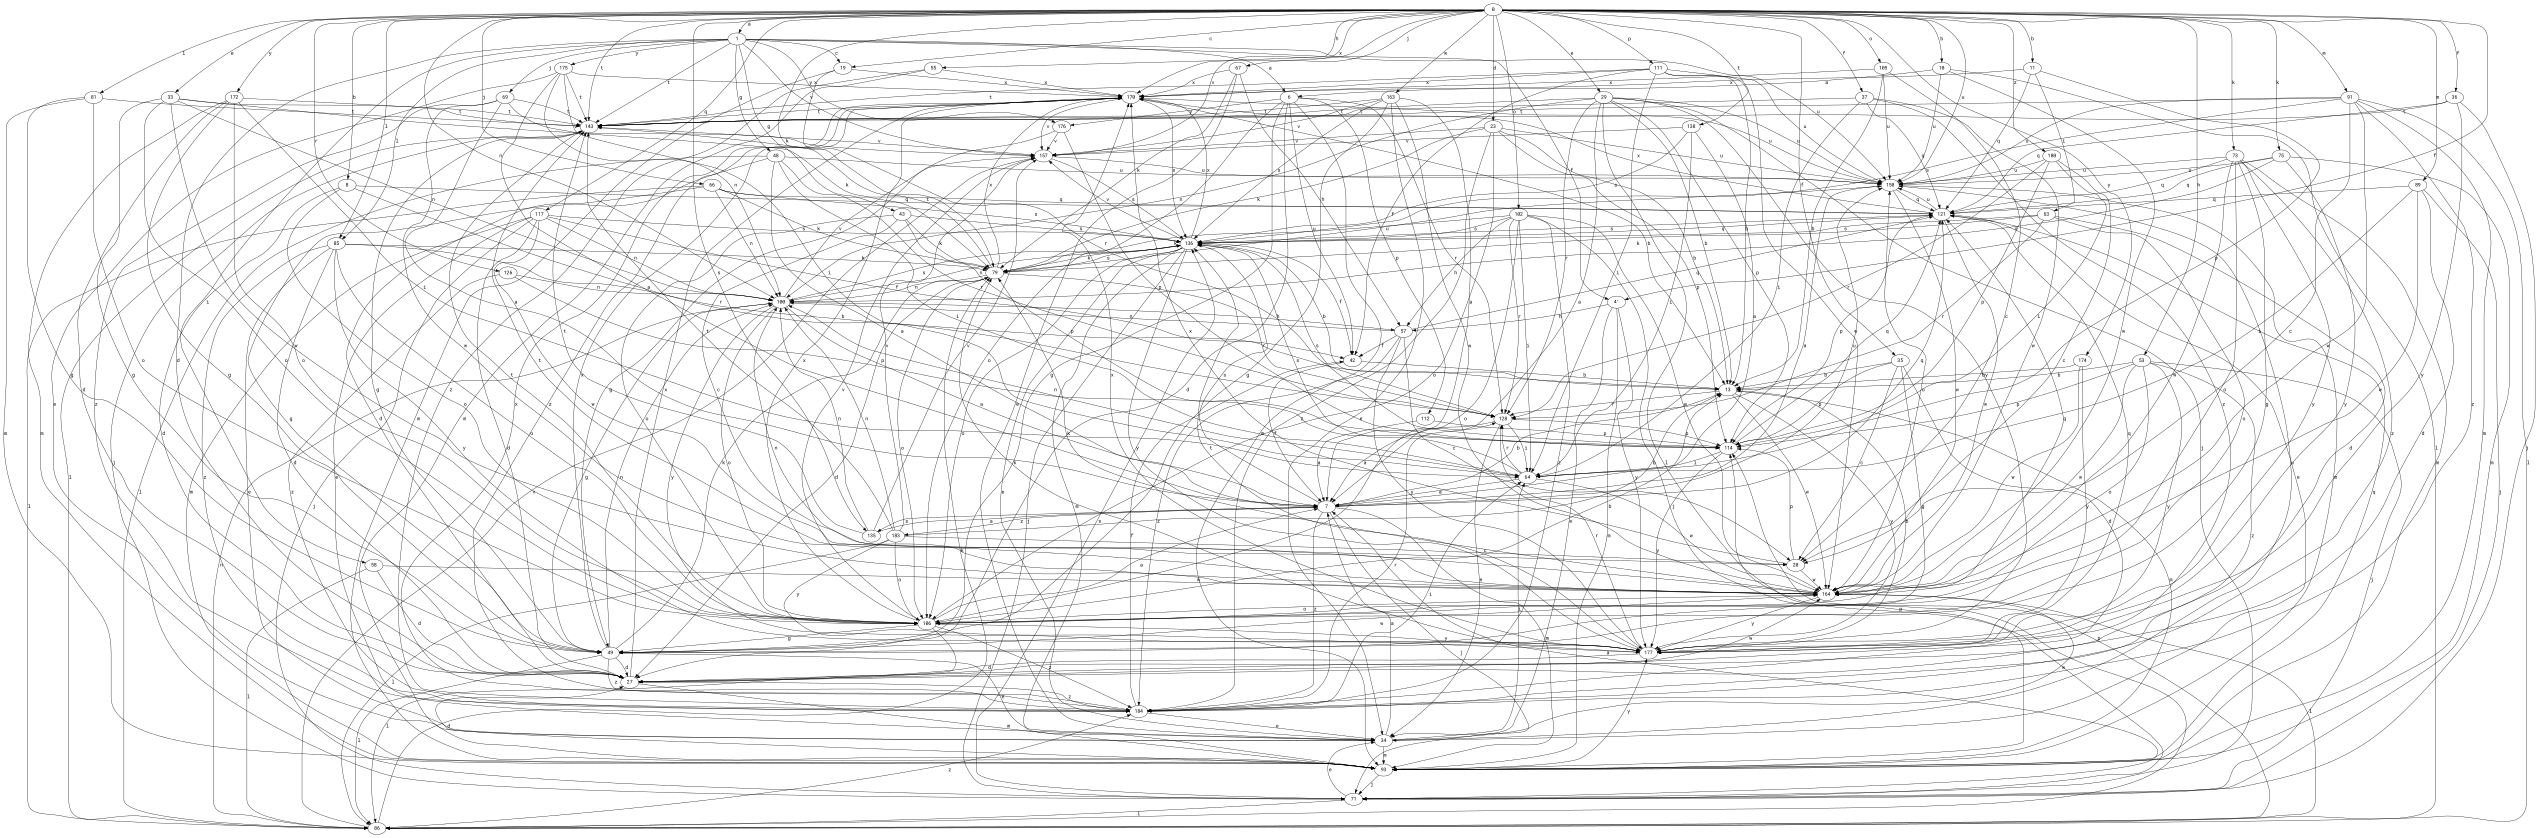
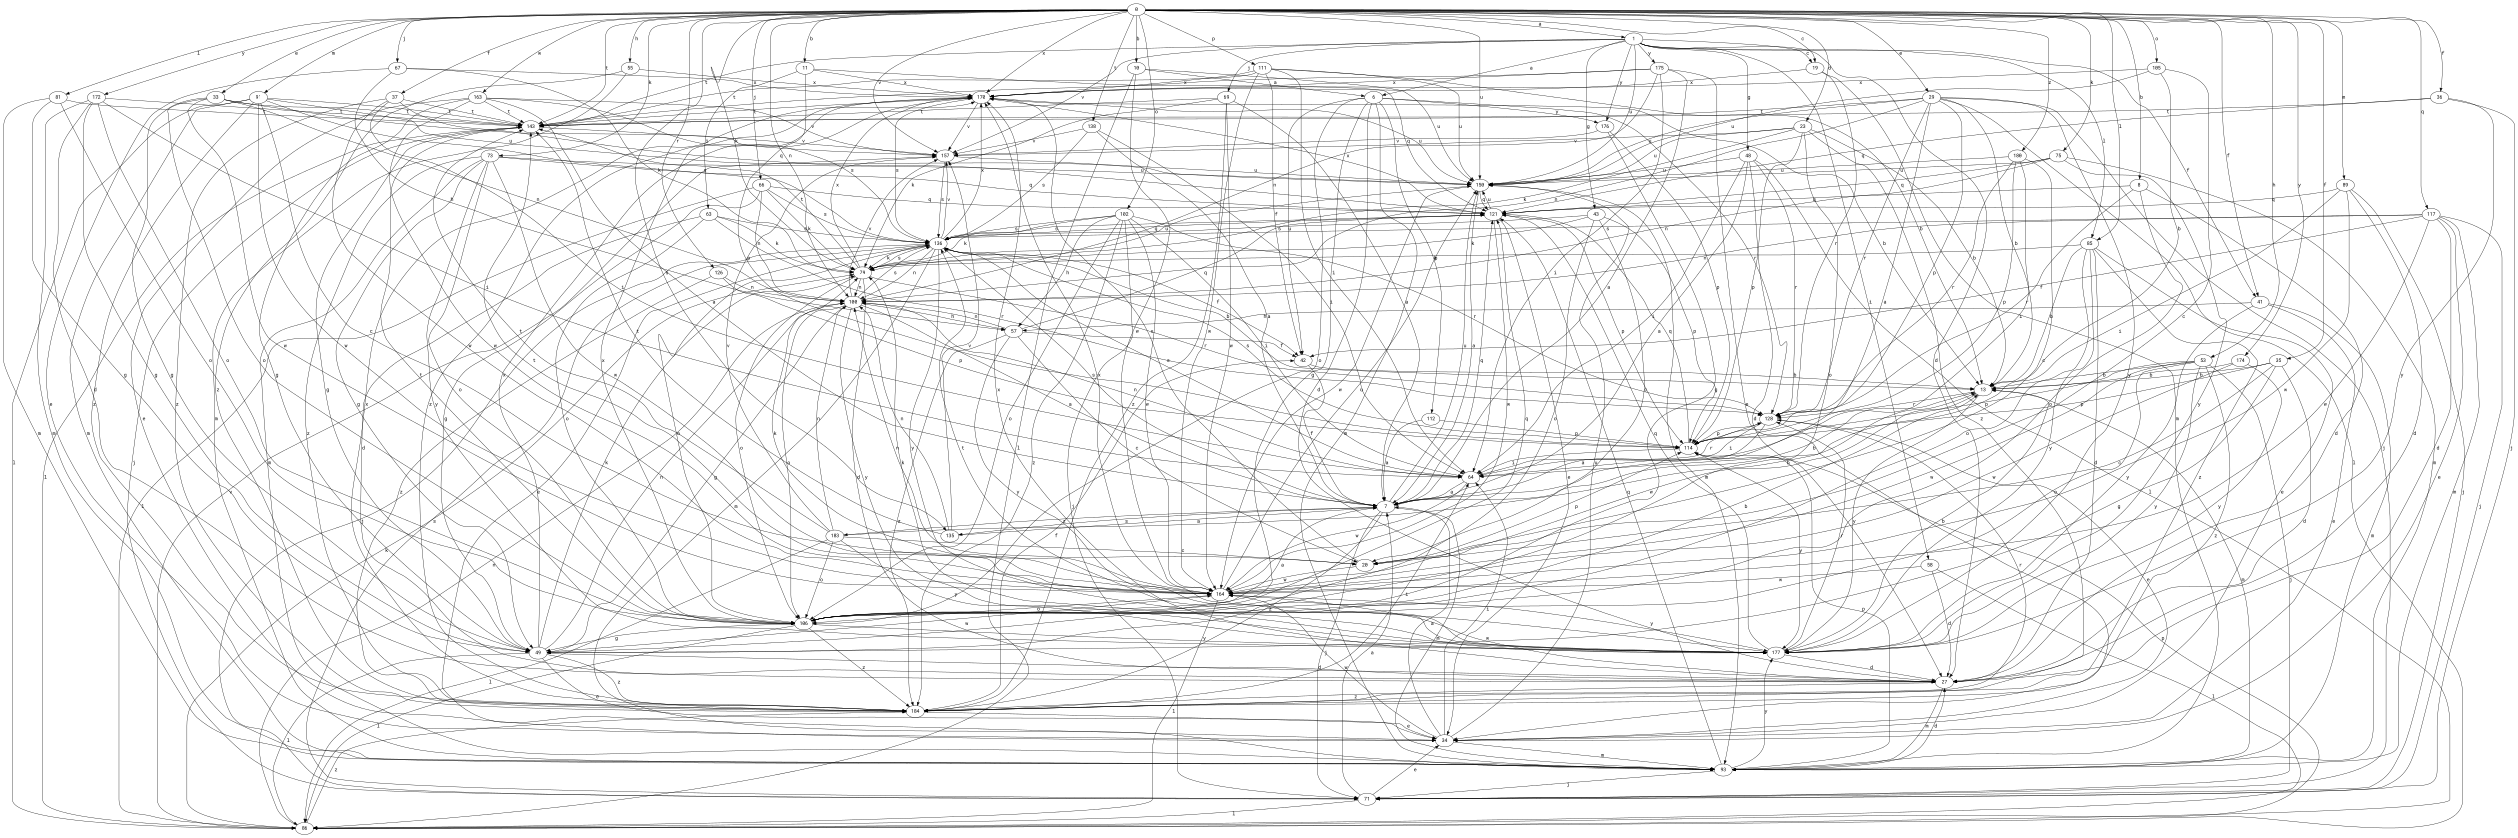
  strict digraph {
    fontname="Roboto Mono"
    node [fontname="Roboto Mono"]
    edge [fontname="Roboto Mono"]
    0
    1
    8
    10
    11
    19
    23
    29
    33
    35
    36
    37
    41
    53
    55
    66
    67
    73
    75
    79
    81
    85
    89
    91
    100
    102
    105
    111
    117
    126
    135
    138
    143
    150
    157
    163
    170
    172
    174
    180
    6
    27
    43
    48
    58
    69
    175
    176
    106
    128
    121
    86
    164
    63
    114
    93
    13
    184
    7
    71
    177
    49
    20
    64
    34
    57
    136
    42
    112
    183
    0 -> 1 [label=a]
    0 -> 8 [label=b]
    0 -> 10 [label=b]
    0 -> 11 [label=b]
    0 -> 19 [label=c]
    0 -> 23 [label=d]
    0 -> 29 [label=e]
    0 -> 33 [label=e]
    0 -> 35 [label=f]
    0 -> 36 [label=f]
    0 -> 37 [label=f]
    0 -> 41 [label=f]
    0 -> 53 [label=h]
    0 -> 55 [label=h]
    0 -> 66 [label=j]
    0 -> 67 [label=j]
    0 -> 73 [label=k]
    0 -> 75 [label=k]
    0 -> 79 [label=k]
    0 -> 81 [label=l]
    0 -> 85 [label=l]
    0 -> 89 [label=m]
    0 -> 91 [label=m]
    0 -> 100 [label=n]
    0 -> 102 [label=o]
    0 -> 105 [label=o]
    0 -> 111 [label=p]
    0 -> 117 [label=q]
    0 -> 126 [label=r]
    0 -> 135 [label=s]
    0 -> 138 [label=t]
    0 -> 143 [label=t]
    0 -> 150 [label=u]
    0 -> 157 [label=v]
    0 -> 163 [label=w]
    0 -> 170 [label=x]
    0 -> 172 [label=y]
    0 -> 174 [label=y]
    0 -> 180 [label=z]
    1 -> 19 [label=c]
    1 -> 41 [label=f]
    1 -> 85 [label=l]
    1 -> 143 [label=t]
    1 -> 150 [label=u]
    1 -> 157 [label=v]
    1 -> 6 [label=a]
    1 -> 27 [label=d]
    1 -> 43 [label=g]
    1 -> 48 [label=g]
    1 -> 58 [label=i]
    1 -> 69 [label=j]
    1 -> 175 [label=y]
    1 -> 176 [label=y]
    8 -> 27 [label=d]
    8 -> 106 [label=o]
    8 -> 128 [label=r]
    8 -> 121 [label=q]
    10 -> 150 [label=u]
    10 -> 6 [label=a]
    10 -> 86 [label=l]
    10 -> 164 [label=w]
    11 -> 170 [label=x]
    11 -> 121 [label=q]
    11 -> 63 [label=i]
    11 -> 114 [label=p]
    19 -> 170 [label=x]
    19 -> 128 [label=r]
    19 -> 93 [label=m]
    23 -> 79 [label=k]
    23 -> 150 [label=u]
    23 -> 157 [label=v]
    23 -> 106 [label=o]
    23 -> 114 [label=p]
    23 -> 13 [label=b]
    23 -> 184 [label=z]
    29 -> 100 [label=n]
    29 -> 143 [label=t]
    29 -> 150 [label=u]
    29 -> 128 [label=r]
    29 -> 86 [label=l]
    29 -> 114 [label=p]
    29 -> 13 [label=b]
    29 -> 7 [label=a]
    29 -> 71 [label=j]
    29 -> 177 [label=y]
    33 -> 100 [label=n]
    33 -> 143 [label=t]
    33 -> 157 [label=v]
    33 -> 106 [label=o]
    33 -> 164 [label=w]
    33 -> 49 [label=g]
    35 -> 27 [label=d]
    35 -> 114 [label=p]
    35 -> 13 [label=b]
    35 -> 49 [label=g]
    35 -> 20 [label=c]
    36 -> 143 [label=t]
    36 -> 121 [label=q]
    36 -> 71 [label=j]
    36 -> 177 [label=y]
    37 -> 143 [label=t]
    37 -> 121 [label=q]
    37 -> 164 [label=w]
    37 -> 184 [label=z]
    37 -> 64 [label=i]
    41 -> 93 [label=m]
    41 -> 177 [label=y]
    41 -> 34 [label=e]
    41 -> 57 [label=h]
    53 -> 106 [label=o]
    53 -> 164 [label=w]
    53 -> 114 [label=p]
    53 -> 13 [label=b]
    53 -> 184 [label=z]
    53 -> 71 [label=j]
    53 -> 177 [label=y]
    55 -> 170 [label=x]
    55 -> 93 [label=m]
    55 -> 184 [label=z]
    66 -> 79 [label=k]
    66 -> 100 [label=n]
    66 -> 121 [label=q]
    66 -> 86 [label=l]
    66 -> 49 [label=g]
    66 -> 136 [label=s]
    67 -> 79 [label=k]
    67 -> 170 [label=x]
    67 -> 34 [label=e]
    67 -> 57 [label=h]
    73 -> 150 [label=u]
    73 -> 106 [label=o]
    73 -> 121 [label=q]
    73 -> 164 [label=w]
    73 -> 93 [label=m]
    73 -> 184 [label=z]
    73 -> 177 [label=y]
    73 -> 49 [label=g]
    75 -> 100 [label=n]
    75 -> 150 [label=u]
    75 -> 121 [label=q]
    75 -> 93 [label=m]
    75 -> 177 [label=y]
    79 -> 100 [label=n]
    79 -> 143 [label=t]
    79 -> 150 [label=u]
    79 -> 170 [label=x]
    79 -> 27 [label=d]
    79 -> 106 [label=o]
    79 -> 128 [label=r]
    79 -> 136 [label=s]
    81 -> 143 [label=t]
    81 -> 106 [label=o]
    81 -> 93 [label=m]
    81 -> 49 [label=g]
    85 -> 79 [label=k]
    85 -> 27 [label=d]
    85 -> 106 [label=o]
    85 -> 13 [label=b]
    85 -> 184 [label=z]
    85 -> 177 [label=y]
    85 -> 34 [label=e]
    89 -> 27 [label=d]
    89 -> 121 [label=q]
    89 -> 164 [label=w]
    89 -> 71 [label=j]
    89 -> 64 [label=i]
    91 -> 143 [label=t]
    91 -> 150 [label=u]
    91 -> 86 [label=l]
    91 -> 164 [label=w]
    91 -> 93 [label=m]
    91 -> 184 [label=z]
    91 -> 20 [label=c]
    91 -> 136 [label=s]
    100 -> 157 [label=v]
    100 -> 106 [label=o]
    100 -> 7 [label=a]
    100 -> 177 [label=y]
    100 -> 49 [label=g]
    100 -> 57 [label=h]
    100 -> 136 [label=s]
    102 -> 79 [label=k]
    102 -> 106 [label=o]
    102 -> 128 [label=r]
    102 -> 164 [label=w]
    102 -> 184 [label=z]
    102 -> 71 [label=j]
    102 -> 64 [label=i]
    102 -> 57 [label=h]
    102 -> 136 [label=s]
    105 -> 150 [label=u]
    105 -> 170 [label=x]
    105 -> 13 [label=b]
    105 -> 20 [label=c]
    111 -> 143 [label=t]
    111 -> 150 [label=u]
    111 -> 170 [label=x]
    111 -> 164 [label=w]
    111 -> 13 [label=b]
    111 -> 64 [label=i]
    111 -> 42 [label=f]
    117 -> 100 [label=n]
    117 -> 27 [label=d]
    117 -> 164 [label=w]
    117 -> 93 [label=m]
    117 -> 71 [label=j]
    117 -> 34 [label=e]
    117 -> 136 [label=s]
    117 -> 42 [label=f]
    126 -> 100 [label=n]
    126 -> 114 [label=p]
    126 -> 184 [label=z]
    135 -> 100 [label=n]
    135 -> 143 [label=t]
    135 -> 157 [label=v]
    135 -> 7 [label=a]
    138 -> 157 [label=v]
    138 -> 7 [label=a]
    138 -> 64 [label=i]
    138 -> 136 [label=s]
    143 -> 157 [label=v]
    143 -> 86 [label=l]
    143 -> 71 [label=j]
    143 -> 49 [label=g]
    150 -> 121 [label=q]
    150 -> 164 [label=w]
    150 -> 93 [label=m]
    150 -> 7 [label=a]
    157 -> 150 [label=u]
    157 -> 136 [label=s]
    163 -> 143 [label=t]
    163 -> 157 [label=v]
    163 -> 164 [label=w]
    163 -> 7 [label=a]
    163 -> 49 [label=g]
    163 -> 34 [label=e]
    163 -> 136 [label=s]
    170 -> 143 [label=t]
    170 -> 150 [label=u]
    170 -> 157 [label=v]
    170 -> 13 [label=b]
    170 -> 184 [label=z]
    170 -> 136 [label=s]
    172 -> 143 [label=t]
    172 -> 27 [label=d]
    172 -> 106 [label=o]
    172 -> 93 [label=m]
    172 -> 49 [label=g]
    172 -> 64 [label=i]
    174 -> 164 [label=w]
    174 -> 13 [label=b]
    174 -> 177 [label=y]
    180 -> 150 [label=u]
    180 -> 128 [label=r]
    180 -> 114 [label=p]
    180 -> 20 [label=c]
    180 -> 64 [label=i]
    6 -> 27 [label=d]
    6 -> 176 [label=y]
    6 -> 106 [label=o]
    6 -> 128 [label=r]
    6 -> 93 [label=m]
    6 -> 49 [label=g]
    6 -> 42 [label=u]
    6 -> 112 [label=p]
    27 -> 170 [label=x]
    27 -> 164 [label=w]
    27 -> 93 [label=m]
    27 -> 184 [label=z]
    43 -> 79 [label=k]
    43 -> 106 [label=o]
    43 -> 114 [label=p]
    43 -> 20 [label=c]
    43 -> 136 [label=s]
    48 -> 150 [label=u]
    48 -> 27 [label=d]
    48 -> 128 [label=r]
    48 -> 86 [label=l]
    48 -> 7 [label=a]
    48 -> 64 [label=i]
    58 -> 27 [label=d]
    58 -> 86 [label=l]
    58 -> 164 [label=w]
    69 -> 79 [label=k]
    69 -> 143 [label=t]
    69 -> 164 [label=w]
    69 -> 184 [label=z]
    69 -> 7 [label=a]
    175 -> 100 [label=n]
    175 -> 143 [label=t]
    175 -> 170 [label=x]
    175 -> 7 [label=a]
    175 -> 64 [label=i]
    175 -> 34 [label=e]
    176 -> 157 [label=v]
    176 -> 114 [label=p]
    176 -> 49 [label=g]
    106 -> 143 [label=t]
-   106 -> 157 [label=v]
    106 -> 170 [label=x]
    106 -> 121 [label=q]
    106 -> 86 [label=l]
    106 -> 13 [label=b]
    106 -> 184 [label=z]
    106 -> 7 [label=a]
    106 -> 177 [label=y]
    106 -> 49 [label=g]
    128 -> 114 [label=p]
    128 -> 7 [label=a]
    128 -> 64 [label=i]
    128 -> 34 [label=e]
    121 -> 150 [label=u]
    121 -> 170 [label=x]
    121 -> 164 [label=w]
    121 -> 114 [label=p]
    121 -> 34 [label=e]
    121 -> 136 [label=s]
    86 -> 79 [label=k]
    86 -> 100 [label=n]
    86 -> 157 [label=v]
    86 -> 114 [label=p]
    86 -> 184 [label=z]
    164 -> 79 [label=k]
    164 -> 100 [label=n]
    164 -> 143 [label=t]
    164 -> 150 [label=u]
    164 -> 106 [label=o]
    164 -> 86 [label=l]
    164 -> 177 [label=y]
    63 -> 79 [label=k]
    63 -> 27 [label=d]
    63 -> 106 [label=o]
    63 -> 128 [label=r]
    63 -> 136 [label=s]
    114 -> 121 [label=q]
    114 -> 177 [label=y]
    114 -> 64 [label=i]
    114 -> 136 [label=s]
    93 -> 27 [label=d]
    93 -> 121 [label=q]
    93 -> 114 [label=p]
    93 -> 71 [label=j]
    93 -> 177 [label=y]
    13 -> 128 [label=r]
    13 -> 164 [label=w]
    13 -> 93 [label=m]
    13 -> 177 [label=y]
    184 -> 170 [label=x]
    184 -> 128 [label=r]
    184 -> 64 [label=i]
    184 -> 34 [label=e]
    184 -> 42 [label=f]
    7 -> 135 [label=s]
    7 -> 150 [label=u]
    7 -> 121 [label=q]
    7 -> 93 [label=m]
    7 -> 13 [label=b]
    7 -> 184 [label=z]
    7 -> 71 [label=j]
    7 -> 136 [label=s]
    7 -> 183 [label=z]
    71 -> 86 [label=l]
    71 -> 7 [label=a]
    71 -> 34 [label=e]
    71 -> 136 [label=s]
    177 -> 79 [label=k]
    177 -> 170 [label=x]
    177 -> 27 [label=d]
    177 -> 128 [label=r]
    177 -> 121 [label=q]
    177 -> 13 [label=b]
    177 -> 136 [label=t]
    49 -> 79 [label=k]
    49 -> 100 [label=n]
    49 -> 170 [label=x]
    49 -> 27 [label=d]
    49 -> 86 [label=l]
    49 -> 164 [label=w]
    49 -> 184 [label=z]
    49 -> 34 [label=e]
    20 -> 170 [label=x]
    20 -> 164 [label=w]
    20 -> 114 [label=p]
    64 -> 100 [label=n]
    64 -> 128 [label=r]
    64 -> 164 [label=w]
    64 -> 7 [label=a]
    64 -> 136 [label=s]
    34 -> 150 [label=u]
    34 -> 164 [label=w]
    34 -> 93 [label=m]
    34 -> 7 [label=a]
    34 -> 64 [label=i]
    57 -> 100 [label=n]
    57 -> 121 [label=q]
    57 -> 184 [label=z]
    57 -> 177 [label=y]
    57 -> 20 [label=c]
    57 -> 42 [label=f]
    136 -> 79 [label=k]
    136 -> 100 [label=n]
    136 -> 157 [label=v]
    136 -> 170 [label=x]
    136 -> 106 [label=o]
    136 -> 121 [label=q]
    136 -> 93 [label=m]
    136 -> 13 [label=b]
    136 -> 71 [label=j]
    136 -> 177 [label=y]
    136 -> 34 [label=e]
    136 -> 42 [label=f]
    42 -> 13 [label=b]
    42 -> 7 [label=f]
    112 -> 114 [label=p]
    112 -> 7 [label=a]
    183 -> 100 [label=n]
    183 -> 143 [label=t]
    183 -> 157 [label=v]
    183 -> 106 [label=o]
    183 -> 86 [label=l]
    183 -> 13 [label=b]
    183 -> 177 [label=y]
    183 -> 20 [label=c]
  }
